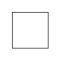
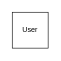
  <mxCell id="0" />
  <mxCell id="1" parent="0" />
  <mxCell id="2" value="" style="whiteSpace=wrap;html=1;aspect=fixed;" vertex="1" parent="1"><mxGeometry x="20" y="20" width="60" height="60" as="geometry" /></mxCell>
+ <mxCell id="3" value="User" style="text;html=1;align=center;verticalAlign=middle;whiteSpace=wrap;rounded=0;" vertex="1" parent="1"><mxGeometry x="20" y="20" width="60" height="60" as="geometry" /></mxCell>
